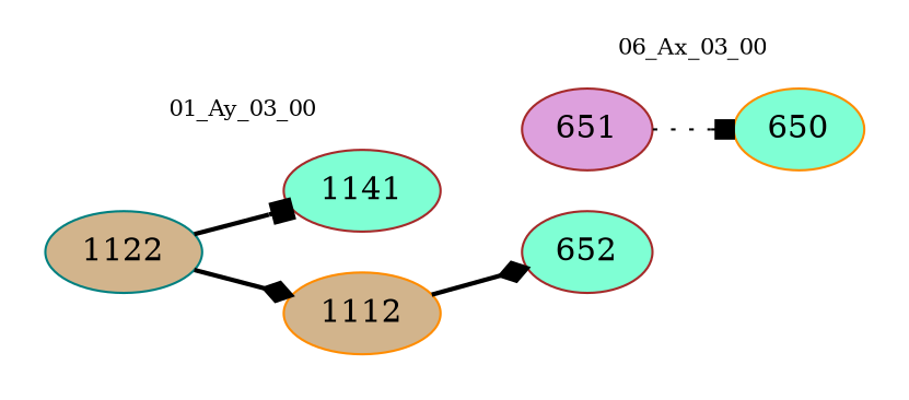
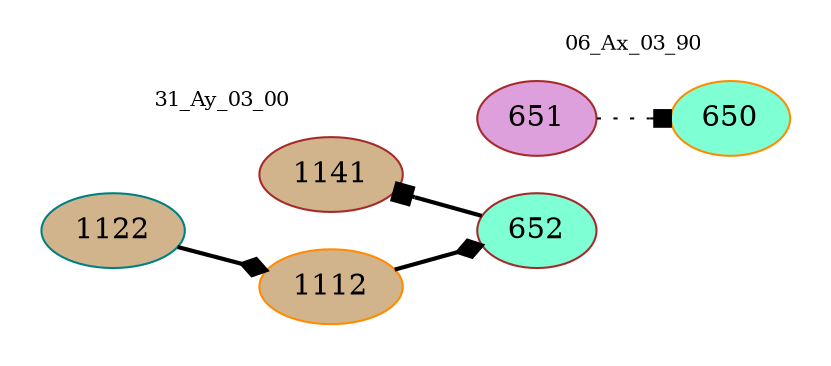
  digraph {
    rankdir=LR
    node [color=brown fillcolor=tan style=filled]
    edge [arrowhead=box color=black style=bold]
    n1 [fillcolor=plum label=651]
    n2 [color=darkorange fillcolor=aquamarine label=650]
    n3 [fillcolor=aquamarine label=652]
    n4 [color=teal label=1122]
    n5 [color=darkorange label=1112]
-   n6 [fillcolor=aquamarine label=1141]
+   n6 [label=1141]
    subgraph cluster_1 {
      color=white
      fontsize=10
-     label="06_Ax_03_00"
+     label="06_Ax_03_90"
      n1
      n2
      n3
    }
    subgraph cluster_2 {
      color=white
      fontsize=10
-     label="01_Ay_03_00"
+     label="31_Ay_03_00"
      n4
      n5
      n6
    }
    n1 -> n2 [style=dotted]
    n4 -> n5 [arrowhead=diamond]
-   n4 -> n6
+   n3 -> n6
    n5 -> n3 [arrowhead=diamond]
  }
